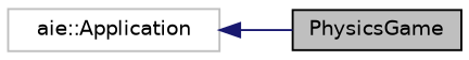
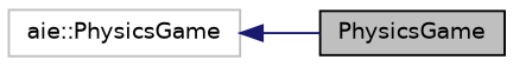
  digraph {
    rankdir=LR
    node [fontname=Helvetica fontsize=10 shape=record style=filled]
    n1 [color=black fillcolor=grey75 fontcolor=black height=0.2 label=PhysicsGame width=0.4]
-   n2 [color=grey75 fillcolor=white height=0.2 label="aie::Application" width=0.4]
+   n2 [color=grey75 fillcolor=white height=0.2 label="aie::PhysicsGame" width=0.4]
    n2 -> n1 [color=midnightblue dir=back fontname=Helvetica fontsize=10 labelfontname=Helvetica labelfontsize=10 style=solid]
  }
